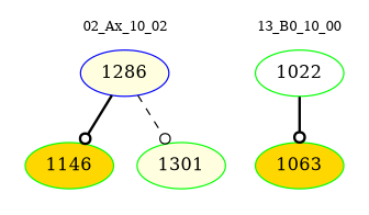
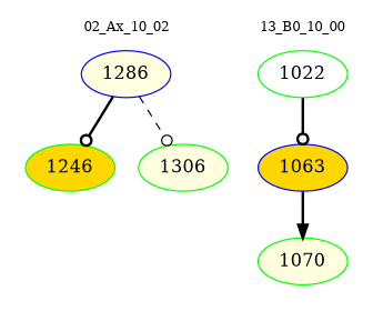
  digraph {
    node [color=green fillcolor=lightyellow style=filled]
    edge [arrowhead=odot color=black style=bold]
    n1 [color=blue label=1286]
-   n2 [fillcolor=gold label=1146]
-   n3 [label=1301]
-   n4 [fillcolor=gold label=1063]
+   n2 [fillcolor=gold label=1246]
+   n3 [label=1306]
+   n4 [color=blue fillcolor=gold label=1063]
    n5 [fillcolor=white label=1022]
+   n6 [label=1070]
    subgraph cluster_1 {
      color=white
      fontsize=10
      label="02_Ax_10_02"
      n1
      n2
      n3
    }
    subgraph cluster_2 {
      color=white
      fontsize=10
      label="13_B0_10_00"
      n4
      n5
+     n6
    }
    n1 -> n2
    n1 -> n3 [style=dashed]
+   n4 -> n6 [arrowhead=normal]
    n5 -> n4
  }
